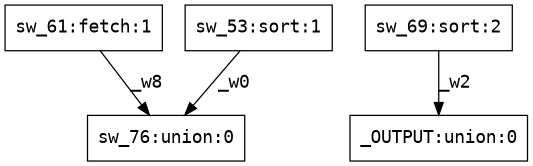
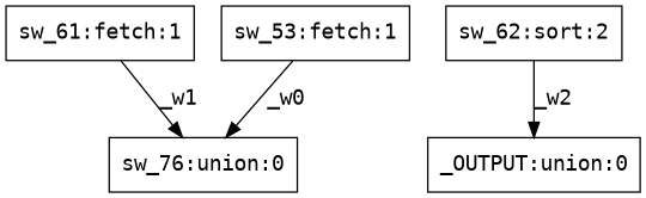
  digraph {
    fontname="DejaVu Sans Mono"
    node [fontname="DejaVu Sans Mono" shape=box]
    edge [fontname="DejaVu Sans Mono"]
    n1 [label="sw_61:fetch:1"]
    n2 [label="sw_76:union:0"]
    n3 [label="_OUTPUT:union:0"]
-   n4 [label="sw_69:sort:2"]
-   n5 [label="sw_53:sort:1"]
-   n1 -> n2 [label=_w8]
+   n4 [label="sw_62:sort:2"]
+   n5 [label="sw_53:fetch:1"]
+   n1 -> n2 [label=_w1]
    n4 -> n3 [label=_w2]
    n5 -> n2 [label=_w0]
  }
